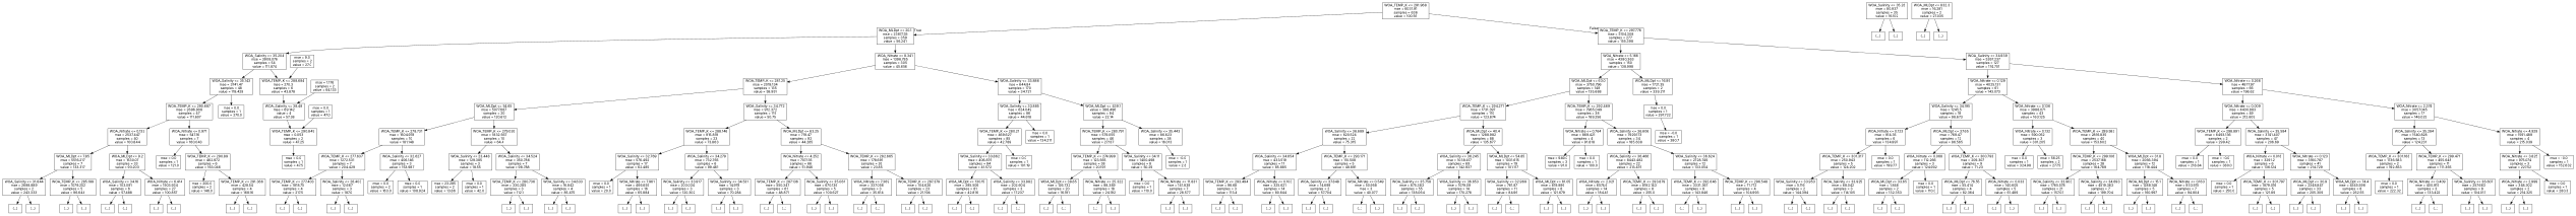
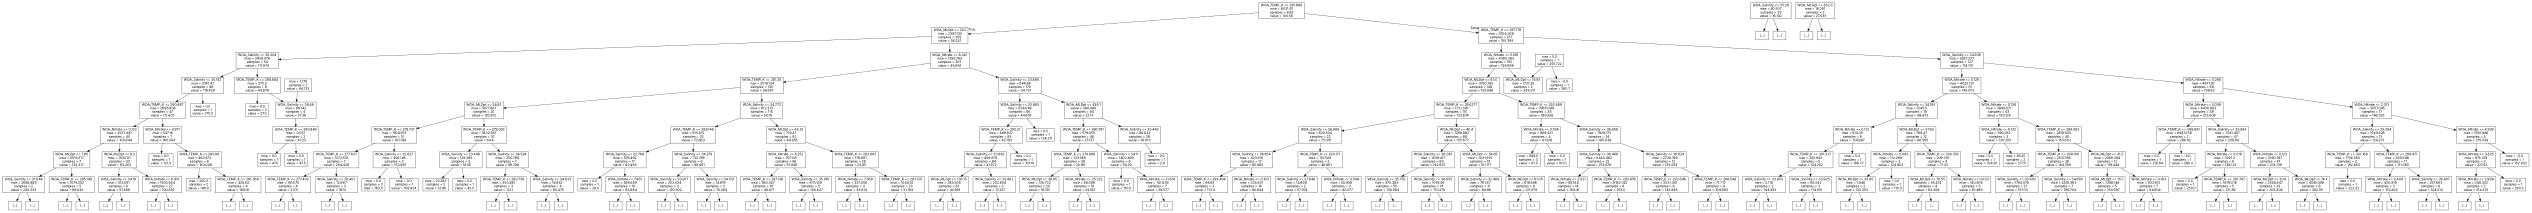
  digraph {
    fontname=Inter
    node [fontname=Inter shape=box]
    edge [fontname=Inter]
    n1 [label="WOA_TEMP_K <= 291.968\nmse = 6031.91\nsamples = 636\nvalue = 100.56"]
    n2 [label="WOA_MLDpt <= 20.1\nmse = 2387.135\nsamples = 359\nvalue = 56.241"]
    n3 [label="WOA_TEMP_K <= 297.776\nmse = 5104.308\nsamples = 277\nvalue = 155.398"]
    n4 [label="WOA_Salinity <= 35.204\nmse = 3908.076\nsamples = 54\nvalue = 111.874"]
    n5 [label="WOA_Nitrate <= 8.341\nmse = 1396.785\nsamples = 305\nvalue = 45.656"]
    n6 [label="WOA_Nitrate <= 5.166\nmse = 4380.363\nsamples = 150\nvalue = 138.998"]
    n7 [label="WOA_Salinity <= 34.939\nmse = 5267.237\nsamples = 127\nvalue = 174.701"]
    n8 [label="WOA_Salinity <= 35.143\nmse = 3741.47\nsamples = 48\nvalue = 119.429"]
    n9 [label="WOA_TEMP_K <= 288.684\nmse = 270.3\nsamples = 6\nvalue = 43.878"]
    n10 [label="WOA_TEMP_K <= 281.25\nmse = 2019.134\nsamples = 135\nvalue = 59.951"]
    n11 [label="WOA_Salinity <= 33.886\nmse = 644.84\nsamples = 170\nvalue = 34.721"]
    n12 [label="WOA_TEMP_K <= 290.687\nmse = 2696.908\nsamples = 47\nvalue = 111.607"]
    n13 [label="mse = 0.0\nsamples = 1\nvalue = 270.0"]
    n14 [label="mse = 9.0\nsamples = 2\nvalue = 27.0"]
-   n15 [label="WOA_Salinity <= 38.48\nmse = 69.142\nvalue = 4\nvalue = 57.38"]
+   n15 [label="WOA_Salinity <= 38.48\nmse = 69.142\nsamples = 4\nvalue = 57.38"]
    n16 [label="WOA_Nitrate <= 0.132\nmse = 2537.447\nsamples = 40\nvalue = 100.844"]
    n17 [label="WOA_Nitrate <= 0.971\nmse = 547.16\nsamples = 7\nvalue = 160.043"]
    n18 [label="WOA_MLDpt <= 7.85\nmse = 5516.217\nsamples = 7\nvalue = 133.317"]
    n19 [label="WOA_MLDpt <= 9.2\nmse = 1530.07\nsamples = 33\nvalue = 93.203"]
    n20 [label="mse = 0.0\nsamples = 1\nvalue = 121.0"]
    n21 [label="WOA_TEMP_K <= 290.89\nmse = 462.972\nsamples = 6\nvalue = 163.046"]
    n22 [label="WOA_Salinity <= 31.844\nmse = 2688.889\nsamples = 2\nvalue = 243.333"]
    n23 [label="WOA_TEMP_K <= 285.199\nmse = 1079.252\nsamples = 5\nvalue = 96.644"]
    n24 [label="WOA_Salinity <= 34.16\nmse = 103.091\nsamples = 6\nvalue = 57.488"]
    n25 [label="WOA_Nitrate <= 6.414\nmse = 1503.934\nsamples = 27\nvalue = 100.857"]
    n26 [label="(...)"]
    n27 [label="(...)"]
    n28 [label="(...)"]
    n29 [label="(...)"]
    n30 [label="(...)"]
    n31 [label="(...)"]
    n32 [label="(...)"]
    n33 [label="(...)"]
    n34 [label="mse = 200.0\nsamples = 2\nvalue = 146.0"]
    n35 [label="WOA_TEMP_K <= 291.366\nmse = 428.54\nsamples = 4\nvalue = 168.16"]
    n36 [label="(...)"]
    n37 [label="(...)"]
    n38 [label="WOA_TEMP_K <= 290.849\nmse = 0.053\nsamples = 2\nvalue = 47.25"]
    n39 [label="mse = 0.0\nsamples = 1\nvalue = 47.0"]
    n40 [label="mse = 0.0\nsamples = 1\nvalue = 47.5"]
    n41 [label="mse = 1.176\nsamples = 2\nvalue = 64.133"]
    n42 [label="WOA_MLDpt <= 54.65\nmse = 5077.687\nsamples = 20\nvalue = 120.612"]
    n43 [label="WOA_Salinity <= 34.772\nmse = 912.372\nsamples = 115\nvalue = 50.75"]
    n44 [label="WOA_Salinity <= 33.885\nmse = 624.049\nsamples = 86\nvalue = 44.618"]
    n45 [label="WOA_MLDpt <= 439.1\nvalue = 388.496\nsamples = 84\nvalue = 22.14"]
    n46 [label="WOA_TEMP_K <= 278.731\nmse = 1504.978\nsamples = 10\nvalue = 181.148"]
    n47 [label="WOA_TEMP_K <= 279.026\nmse = 1832.567\nsamples = 10\nvalue = 64.4"]
    n48 [label="WOA_TEMP_K <= 288.146\nmse = 915.819\nsamples = 23\nvalue = 73.863"]
    n49 [label="WOA_MLDpt <= 63.25\nmse = 719.47\nsamples = 92\nvalue = 44.265"]
    n50 [label="WOA_TEMP_K <= 277.637\nmse = 1272.531\nsamples = 7\nvalue = 204.429"]
    n51 [label="WOA_Salinity <= 32.627\nmse = 406.146\nsamples = 3\nvalue = 153.987"]
    n52 [label="WOA_Salinity <= 23.448\nmse = 129.385\nsamples = 3\nvalue = 18.55"]
    n53 [label="WOA_Salinity <= 34.524\nmse = 350.786\nsamples = 7\nvalue = 98.788"]
    n54 [label="WOA_TEMP_K <= 277.403\nmse = 1818.75\nsamples = 4\nvalue = 217.5"]
    n55 [label="WOA_Salinity <= 26.403\nmse = 12.667\nsamples = 3\nvalue = 187.0"]
-   n56 [label="mse = 0.0\nsamples = 2\nvalue = 163.0"]
+   n56 [label="mse = 0.0\nsamples = 2\nmse = 163.0"]
    n57 [label="mse = 0.0\nsamples = 1\nvalue = 108.924"]
    n58 [label="(...)"]
    n59 [label="(...)"]
    n60 [label="(...)"]
    n61 [label="(...)"]
    n62 [label="mse = 23.285\nsamples = 2\nvalue = 13.86"]
    n63 [label="mse = 0.0\nsamples = 1\nvalue = 42.0"]
    n64 [label="WOA_TEMP_K <= 280.736\nmse = 330.285\nsamples = 3\nvalue = 112.1"]
    n65 [label="WOA_Salinity <= 34.633\nmse = 16.842\nsamples = 4\nvalue = 85.475"]
    n66 [label="(...)"]
    n67 [label="(...)"]
    n68 [label="(...)"]
    n69 [label="(...)"]
    n70 [label="WOA_Salinity <= 32.769\nmse = 576.492\nsamples = 17\nvalue = 62.485"]
    n71 [label="WOA_Salinity <= 34.279\nmse = 732.765\nsamples = 6\nvalue = 99.461"]
    n72 [label="WOA_Nitrate <= 4.252\nmse = 707.135\nsamples = 66\nvalue = 51.946"]
    n73 [label="WOA_TEMP_K <= 282.665\nmse = 178.691\nsamples = 26\nvalue = 23.85"]
    n74 [label="mse = 0.0\nsamples = 1\nvalue = 20.0"]
    n75 [label="WOA_Nitrate <= 7.961\nmse = 466.659\nsamples = 16\nvalue = 65.884"]
    n76 [label="WOA_Salinity <= 33.917\nmse = 203.034\nsamples = 3\nvalue = 120.302"]
    n77 [label="WOA_Salinity <= 34.531\nmse = 14.979\nsamples = 3\nvalue = 70.284"]
    n78 [label="(...)"]
    n79 [label="(...)"]
    n80 [label="(...)"]
    n81 [label="(...)"]
    n82 [label="(...)"]
    n83 [label="(...)"]
    n84 [label="WOA_TEMP_K <= 287.136\nmse = 550.347\nsamples = 61\nvalue = 48.871"]
    n85 [label="WOA_Salinity <= 35.061\nmse = 670.136\nsamples = 5\nvalue = 100.627"]
    n86 [label="WOA_Nitrate <= 7.369\nmse = 337.056\nsamples = 3\nvalue = 35.614"]
    n87 [label="WOA_TEMP_K <= 287.379\nmse = 104.626\nsamples = 23\nvalue = 21.194"]
    n88 [label="(...)"]
    n89 [label="(...)"]
    n90 [label="(...)"]
    n91 [label="(...)"]
    n92 [label="(...)"]
    n93 [label="(...)"]
    n94 [label="(...)"]
    n95 [label="(...)"]
    n96 [label="WOA_TEMP_K <= 280.21\nmse = 469.627\nsamples = 85\nvalue = 42.789"]
    n97 [label="mse = 0.0\nsamples = 1\nvalue = 134.211"]
    n98 [label="WOA_TEMP_K <= 280.791\nmse = 579.055\nsamples = 46\nvalue = 27.137"]
    n99 [label="WOA_Salinity <= 35.443\nmse = 86.623\nsamples = 38\nvalue = 16.013"]
    n100 [label="WOA_Salinity <= 33.862\nmse = 406.876\nsamples = 84\nvalue = 41.572"]
    n101 [label="mse = 0.0\nsamples = 1\nvalue = 101.19"]
    n102 [label="WOA_MLDpt <= 130.15\nmse = 385.506\nsamples = 81\nvalue = 42.816"]
    n103 [label="WOA_Salinity <= 33.882\nmse = 202.604\nsamples = 3\nvalue = 17.237"]
    n104 [label="(...)"]
    n105 [label="(...)"]
    n106 [label="(...)"]
    n107 [label="(...)"]
    n108 [label="WOA_TEMP_K <= 274.999\nmse = 123.565\nsamples = 38\nvalue = 20.191"]
    n109 [label="WOA_Salinity <= 34.11\nmse = 1400.498\nsamples = 8\nvalue = 50.29"]
    n110 [label="mse = -0.0\nsamples = 1\nvalue = 2.8"]
    n111 [label="WOA_MLDpt <= 38.65\nmse = 126.732\nsamples = 20\nvalue = 16.191"]
    n112 [label="WOA_Nitrate <= 25.322\nmse = 88.389\nsamples = 18\nvalue = 24.192"]
    n113 [label="mse = 0.0\nsamples = 1\nvalue = 110.0"]
    n114 [label="WOA_Nitrate <= 11.831\nmse = 141.839\nsamples = 7\nvalue = 28.577"]
    n115 [label="(...)"]
    n116 [label="(...)"]
    n117 [label="(...)"]
    n118 [label="(...)"]
    n119 [label="(...)"]
    n120 [label="(...)"]
    n121 [label="WOA_Salinity <= 35.28\nmse = 80.937\nsamples = 35\nvalue = 16.102"]
    n122 [label="(...)"]
    n123 [label="(...)"]
    n124 [label="WOA_MLDpt <= 832.3\nmse = 16.281\nsamples = 2\nvalue = 27.035"]
    n125 [label="(...)"]
    n126 [label="(...)"]
    n127 [label="WOA_MLDpt <= 63.0\nmse = 3750.796\nsamples = 148\nvalue = 135.688"]
    n128 [label="WOA_MLDpt <= 16.95\nmse = 1721.35\nsamples = 2\nvalue = 339.211"]
    n129 [label="WOA_Nitrate <= 0.129\nmse = 4025.131\nsamples = 61\nvalue = 143.073"]
    n130 [label="WOA_Nitrate <= 0.266\nmse = 4877.97\nsamples = 66\nvalue = 198.62"]
    n131 [label="WOA_TEMP_K <= 294.271\nmse = 1731.397\nsamples = 110\nvalue = 123.874"]
    n132 [label="WOA_TEMP_K <= 292.469\nmse = 7965.049\nsamples = 38\nvalue = 169.256"]
    n133 [label="mse = 0.0\nsamples = 1\nvalue = 297.722"]
    n134 [label="WOA_Salinity <= 36.689\nmse = 620.524\nsamples = 22\nvalue = 75.315"]
    n135 [label="WOA_MLDpt <= 40.4\nmse = 1288.982\nsamples = 88\nvalue = 135.677"]
    n136 [label="WOA_Nitrate <= 0.764\nmse = 869.421\nsamples = 4\nvalue = 91.818"]
    n137 [label="WOA_Salinity <= 36.606\nmse = 7929.173\nsamples = 34\nvalue = 185.638"]
    n138 [label="WOA_Salinity <= 34.654\nmse = 433.519\nsamples = 17\nvalue = 85.885"]
    n139 [label="WOA_TEMP_K <= 293.171\nmse = 110.508\nsamples = 5\nvalue = 48.891"]
    n140 [label="WOA_Salinity <= 36.245\nmse = 1039.417\nsamples = 69\nvalue = 142.937"]
    n141 [label="WOA_MLDpt <= 54.85\nmse = 1031.615\nsamples = 19\nvalue = 101.117"]
    n142 [label="WOA_TEMP_K <= 293.494\nmse = 98.68\nsamples = 3\nvalue = 113.4"]
    n143 [label="WOA_Nitrate <= 0.103\nmse = 325.621\nsamples = 14\nvalue = 80.644"]
    n144 [label="WOA_Salinity <= 37.848\nmse = 14.699\nsamples = 2\nvalue = 57.704"]
-   n145 [label="WOA_Nitrate <= 0.549\nmse = 50.958\nmse = 3\nvalue = 40.077"]
+   n145 [label="WOA_Nitrate <= 0.549\nmse = 50.958\nsamples = 3\nvalue = 40.077"]
    n146 [label="(...)"]
    n147 [label="(...)"]
    n148 [label="(...)"]
    n149 [label="(...)"]
    n150 [label="(...)"]
    n151 [label="(...)"]
    n152 [label="(...)"]
    n153 [label="(...)"]
    n154 [label="WOA_Salinity <= 35.758\nmse = 875.383\nsamples = 55\nvalue = 138.064"]
    n155 [label="WOA_Salinity <= 36.653\nmse = 1079.09\nsamples = 14\nvalue = 170.278"]
    n156 [label="WOA_Salinity <= 32.969\nmse = 761.87\nsamples = 11\nvalue = 84.96"]
    n157 [label="WOA_MLDpt <= 61.05\nmse = 619.896\nsamples = 8\nvalue = 121.679"]
    n158 [label="(...)"]
    n159 [label="(...)"]
    n160 [label="(...)"]
    n161 [label="(...)"]
    n162 [label="(...)"]
    n163 [label="(...)"]
    n164 [label="(...)"]
    n165 [label="(...)"]
    n166 [label="mse = 949.0\nsamples = 3\nvalue = 91.0"]
    n167 [label="mse = 0.0\nsamples = 1\nvalue = 100.0"]
    n168 [label="WOA_Salinity <= 36.466\nmse = 8443.482\nsamples = 22\nvalue = 213.476"]
    n169 [label="WOA_Salinity <= 36.624\nmse = 2728.749\nsamples = 12\nvalue = 133.054"]
    n170 [label="WOA_Nitrate <= 2.021\nmse = 6574.6\nsamples = 14\nvalue = 184.41"]
    n171 [label="WOA_TEMP_K <= 293.879\nmse = 8182.143\nsamples = 8\nvalue = 255.0"]
    n172 [label="WOA_TEMP_K <= 292.646\nmse = 3331.361\nsamples = 8\nvalue = 143.846"]
    n173 [label="WOA_TEMP_K <= 296.548\nmse = 71.712\nsamples = 4\nvalue = 104.993"]
    n174 [label="(...)"]
    n175 [label="(...)"]
    n176 [label="(...)"]
    n177 [label="(...)"]
    n178 [label="(...)"]
    n179 [label="(...)"]
    n180 [label="(...)"]
    n181 [label="(...)"]
    n182 [label="mse = -0.0\nsamples = 1\nvalue = 380.7"]
    n183 [label="WOA_Salinity <= 34.195\nmse = 1245.5\nsamples = 18\nvalue = 98.673"]
    n184 [label="WOA_Nitrate <= 0.136\nmse = 3988.071\nsamples = 43\nvalue = 163.125"]
    n185 [label="WOA_Nitrate <= 0.009\nmse = 4430.883\nsamples = 49\nvalue = 212.609"]
    n186 [label="WOA_Nitrate <= 2.374\nmse = 3057.045\nsamples = 17\nvalue = 146.025"]
    n187 [label="WOA_Nitrate <= 0.123\nmse = 914.35\nsamples = 6\nvalue = 134.997"]
    n188 [label="WOA_MLDpt <= 37.65\nmse = 769.47\nsamples = 12\nvalue = 86.565"]
    n189 [label="WOA_Nitrate <= 0.132\nmse = 590.052\nsamples = 3\nvalue = 301.205"]
    n190 [label="WOA_TEMP_K <= 299.583\nmse = 2816.835\nsamples = 40\nvalue = 153.602"]
    n191 [label="WOA_TEMP_K <= 301.317\nmse = 250.943\nsamples = 5\nvalue = 124.202"]
    n192 [label="mse = 0.0\nsamples = 1\nvalue = 199.77"]
    n193 [label="WOA_Nitrate <= 0.068\nmse = 112.266\nsamples = 3\nvalue = 124.902"]
    n194 [label="WOA_TEMP_K <= 300.793\nmse = 209.307\nsamples = 9\nvalue = 71.23"]
    n195 [label="WOA_Salinity <= 33.953\nmse = 5.116\nsamples = 2\nvalue = 144.394"]
    n196 [label="WOA_Salinity <= 33.925\nmse = 68.042\nsamples = 3\nvalue = 114.105"]
    n197 [label="(...)"]
    n198 [label="(...)"]
    n199 [label="(...)"]
    n200 [label="(...)"]
    n201 [label="WOA_MLDpt <= 33.65\nmse = 1.846\nsamples = 2\nvalue = 132.353"]
    n202 [label="mse = 0.0\nsamples = 1\nvalue = 110.0"]
-   n203 [label="WOA_MLDpt <= 76.55\nmse = 55.414\nsamples = 4\nvalue = 82.364"]
+   n203 [label="WOA_MLDpt <= 76.55\nsamples = 55.414\nsamples = 4\nvalue = 82.364"]
    n204 [label="WOA_Nitrate <= 0.033\nmse = 140.605\nsamples = 5\nvalue = 61.489"]
    n205 [label="(...)"]
    n206 [label="(...)"]
    n207 [label="(...)"]
    n208 [label="(...)"]
    n209 [label="(...)"]
    n210 [label="(...)"]
-   n211 [label="mse = 0.0\nsamples = 1\nvalue = 324.98"]
+   n211 [label="mse = 0.0\nsamples = 1\nvalue = 324.91"]
    n212 [label="mse = 56.25\nsamples = 2\nvalue = 277.5"]
    n213 [label="WOA_TEMP_K <= 299.106\nmse = 2537.168\nsamples = 28\nvalue = 164.789"]
    n214 [label="WOA_MLDpt <= 31.8\nmse = 2066.394\nsamples = 12\nvalue = 118.444"]
    n215 [label="WOA_Salinity <= 33.903\nmse = 1765.578\nsamples = 21\nvalue = 157.03"]
    n216 [label="WOA_Salinity <= 34.693\nmse = 4519.363\nsamples = 7\nvalue = 199.704"]
    n217 [label="WOA_MLDpt <= 15.1\nmse = 1288.148\nsamples = 5\nvalue = 160.997"]
    n218 [label="WOA_Nitrate <= 0.163\nmse = 933.915\nsamples = 7\nvalue = 94.804"]
    n219 [label="(...)"]
    n220 [label="(...)"]
    n221 [label="(...)"]
    n222 [label="(...)"]
    n223 [label="(...)"]
    n224 [label="(...)"]
    n225 [label="(...)"]
    n226 [label="(...)"]
    n227 [label="WOA_TEMP_K <= 298.891\nmse = 6493.136\nsamples = 2\nvalue = 299.42"]
    n228 [label="WOA_Salinity <= 35.584\nmse = 3741.407\nsamples = 47\nvalue = 206.69"]
    n229 [label="WOA_Salinity <= 35.284\nmse = 1540.828\nsamples = 13\nvalue = 124.231"]
    n230 [label="WOA_Nitrate <= 4.929\nmse = 1591.489\nsamples = 4\nvalue = 215.039"]
    n231 [label="mse = 0.0\nsamples = 1\nvalue = 218.84"]
    n232 [label="mse = -0.0\nsamples = 1\nvalue = 380.0"]
    n233 [label="WOA_Nitrate <= 0.018\nmse = 3291.2\nsamples = 6\nvalue = 136.124"]
    n234 [label="WOA_Nitrate <= 0.123\nmse = 3160.787\nsamples = 41\nvalue = 214.729"]
    n235 [label="mse = 0.0\nsamples = 1\nvalue = 250.0"]
    n236 [label="WOA_TEMP_K <= 301.797\nmse = 1879.016\nsamples = 5\nvalue = 121.89"]
    n237 [label="WOA_MLDpt <= 30.9\nmse = 2348.847\nsamples = 33\nvalue = 205.309"]
    n238 [label="WOA_MLDpt <= 74.4\nmse = 4545.598\nsamples = 8\nvalue = 262.55"]
    n239 [label="(...)"]
    n240 [label="(...)"]
    n241 [label="(...)"]
    n242 [label="(...)"]
    n243 [label="(...)"]
    n244 [label="(...)"]
    n245 [label="WOA_TEMP_K <= 301.168\nmse = 1736.583\nsamples = 2\nvalue = 192.853"]
    n246 [label="WOA_TEMP_K <= 299.471\nmse = 455.648\nsamples = 11\nvalue = 111.365"]
    n247 [label="WOA_Nitrate <= 3.825\nmse = 975.074\nsamples = 3\nvalue = 227.52"]
    n248 [label="mse = -0.0\nsamples = 1\nvalue = 152.632"]
    n249 [label="mse = 0.0\nsamples = 1\nvalue = 222.32"]
    n250 [label="WOA_Nitrate <= 0.409\nmse = 400.919\nsamples = 3\nvalue = 133.422"]
    n251 [label="WOA_Salinity <= 36.607\nmse = 257.663\nsamples = 8\nvalue = 104.013"]
    n252 [label="(...)"]
    n253 [label="(...)"]
    n254 [label="(...)"]
    n255 [label="(...)"]
    n256 [label="WOA_Nitrate <= 2.999\nmse = 348.302\nsamples = 2\nvalue = 214.325"]
    n257 [label="mse = 0.0\nsamples = 1\nvalue = 280.3"]
    n258 [label="(...)"]
    n259 [label="(...)"]
    n1 -> n2 [headlabel=True labelangle=45 labeldistance=2.5]
    n1 -> n3 [headlabel=False labelangle=-45 labeldistance=2.5]
    n2 -> n4
    n2 -> n5
    n3 -> n6
    n3 -> n7
    n4 -> n8
    n4 -> n9
    n5 -> n10
    n5 -> n11
    n6 -> n127
    n6 -> n128
    n7 -> n129
    n7 -> n130
    n8 -> n12
    n8 -> n13
-   n14 -> n9
+   n9 -> n14
    n9 -> n15
    n10 -> n42
    n10 -> n43
    n11 -> n44
    n11 -> n45
    n12 -> n16
    n12 -> n17
    n15 -> n38
    n16 -> n18
    n16 -> n19
    n17 -> n20
    n17 -> n21
    n18 -> n22
    n18 -> n23
    n19 -> n24
    n19 -> n25
    n21 -> n34
    n21 -> n35
    n22 -> n26
    n22 -> n27
    n23 -> n28
    n23 -> n29
    n24 -> n30
    n24 -> n31
    n25 -> n32
    n25 -> n33
    n35 -> n36
    n35 -> n37
-   n39 -> n38
+   n38 -> n39
    n38 -> n40
    n41 -> n15
    n42 -> n46
    n42 -> n47
    n43 -> n48
    n43 -> n49
    n44 -> n96
    n44 -> n97
    n45 -> n98
    n45 -> n99
    n46 -> n50
    n46 -> n51
    n47 -> n52
    n47 -> n53
    n48 -> n70
    n48 -> n71
    n49 -> n72
    n49 -> n73
    n50 -> n54
    n50 -> n55
    n51 -> n56
    n51 -> n57
    n52 -> n62
    n52 -> n63
    n53 -> n64
    n53 -> n65
    n54 -> n58
    n54 -> n59
    n55 -> n60
    n55 -> n61
    n64 -> n66
    n64 -> n67
    n65 -> n68
    n65 -> n69
    n70 -> n74
    n70 -> n75
    n71 -> n76
    n71 -> n77
    n72 -> n84
    n72 -> n85
    n73 -> n86
    n73 -> n87
    n75 -> n78
    n75 -> n79
    n76 -> n80
    n76 -> n81
    n77 -> n82
    n77 -> n83
    n84 -> n88
    n84 -> n89
    n85 -> n90
    n85 -> n91
    n86 -> n92
    n86 -> n93
    n87 -> n94
    n87 -> n95
    n96 -> n100
    n96 -> n101
    n98 -> n108
    n98 -> n109
    n99 -> n110
    n100 -> n102
    n100 -> n103
    n102 -> n104
    n102 -> n105
    n103 -> n106
    n103 -> n107
    n108 -> n111
    n108 -> n112
    n109 -> n113
    n109 -> n114
    n111 -> n115
    n111 -> n116
    n112 -> n117
    n112 -> n118
    n114 -> n119
    n114 -> n120
    n121 -> n122
    n121 -> n123
    n124 -> n125
    n124 -> n126
    n127 -> n131
    n127 -> n132
-   n128 -> n133
+   n133 -> n128
    n129 -> n183
    n129 -> n184
    n130 -> n185
    n130 -> n186
    n131 -> n134
    n131 -> n135
    n132 -> n136
    n132 -> n137
    n133 -> n182
    n134 -> n138
    n134 -> n139
    n135 -> n140
    n135 -> n141
    n136 -> n166
    n136 -> n167
    n137 -> n168
    n137 -> n169
    n138 -> n142
    n138 -> n143
    n139 -> n144
    n139 -> n145
    n140 -> n154
    n140 -> n155
    n141 -> n156
    n141 -> n157
    n142 -> n146
    n142 -> n147
    n143 -> n148
    n143 -> n149
    n144 -> n150
    n144 -> n151
    n145 -> n152
    n145 -> n153
    n154 -> n158
    n154 -> n159
    n155 -> n160
    n155 -> n161
    n156 -> n162
    n156 -> n163
    n157 -> n164
    n157 -> n165
    n168 -> n170
    n168 -> n171
    n169 -> n172
    n169 -> n173
    n170 -> n174
    n170 -> n175
    n171 -> n176
    n171 -> n177
    n172 -> n178
    n172 -> n179
    n173 -> n180
    n173 -> n181
    n183 -> n187
    n183 -> n188
    n184 -> n189
    n184 -> n190
    n185 -> n227
    n185 -> n228
    n186 -> n229
    n186 -> n230
    n187 -> n191
    n187 -> n192
    n188 -> n193
    n188 -> n194
    n189 -> n211
    n189 -> n212
    n190 -> n213
    n190 -> n214
    n191 -> n195
    n191 -> n196
    n193 -> n201
    n193 -> n202
    n194 -> n203
    n194 -> n204
    n195 -> n197
    n195 -> n198
    n196 -> n199
    n196 -> n200
    n201 -> n205
    n201 -> n206
    n203 -> n207
    n203 -> n208
    n204 -> n209
    n204 -> n210
    n213 -> n215
    n213 -> n216
    n214 -> n217
    n214 -> n218
    n215 -> n219
    n215 -> n220
    n216 -> n221
    n216 -> n222
    n217 -> n223
    n217 -> n224
    n218 -> n225
    n218 -> n226
    n227 -> n231
    n227 -> n232
    n228 -> n233
    n228 -> n234
    n229 -> n245
    n229 -> n246
    n230 -> n247
    n230 -> n248
    n233 -> n235
    n233 -> n236
    n234 -> n237
    n234 -> n238
    n236 -> n239
    n236 -> n240
    n237 -> n241
    n237 -> n242
    n238 -> n243
    n238 -> n244
    n245 -> n249
    n246 -> n250
    n246 -> n251
    n247 -> n256
    n247 -> n257
    n250 -> n252
    n250 -> n253
    n251 -> n254
    n251 -> n255
    n256 -> n258
    n256 -> n259
  }
